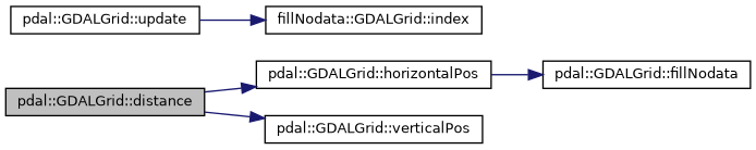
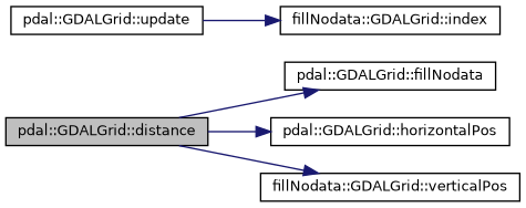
  digraph {
    rankdir=LR
    node [color=black fillcolor=white fontname=Helvetica fontsize=10 shape=record style=filled]
    edge [color=midnightblue fontname=Helvetica fontsize=10 labelfontname=Helvetica labelfontsize=10 style=solid]
    n1 [fillcolor=grey75 fontcolor=black height=0.2 label="pdal::GDALGrid::distance" width=0.4]
    n2 [height=0.2 label="pdal::GDALGrid::fillNodata" width=0.4]
    n3 [height=0.2 label="pdal::GDALGrid::horizontalPos" width=0.4]
-   n4 [height=0.2 label="pdal::GDALGrid::verticalPos" width=0.4]
+   n4 [height=0.2 label="fillNodata::GDALGrid::verticalPos" width=0.4]
    n5 [height=0.2 label="pdal::GDALGrid::update" width=0.4]
    n6 [height=0.2 label="fillNodata::GDALGrid::index" width=0.4]
-   n3 -> n2
+   n1 -> n2
    n1 -> n3
    n1 -> n4
    n5 -> n6
  }
